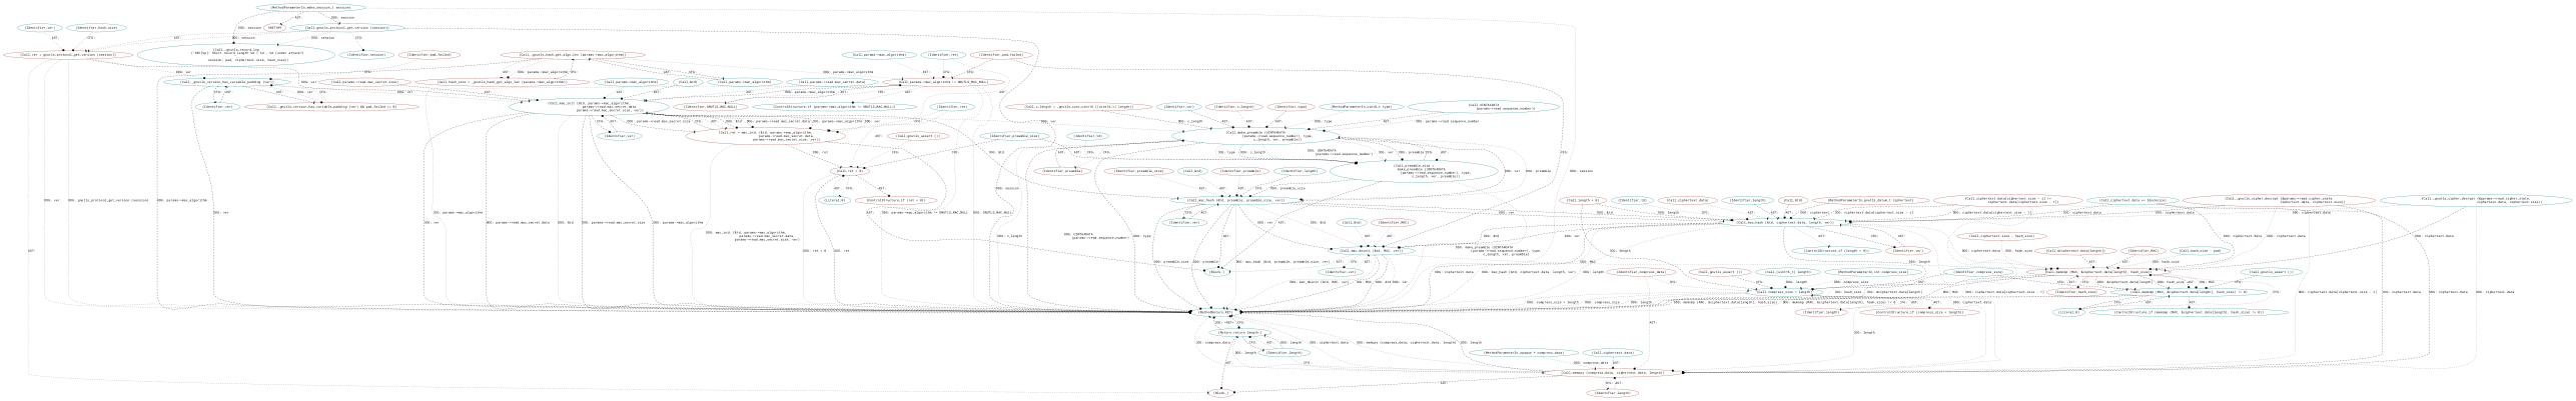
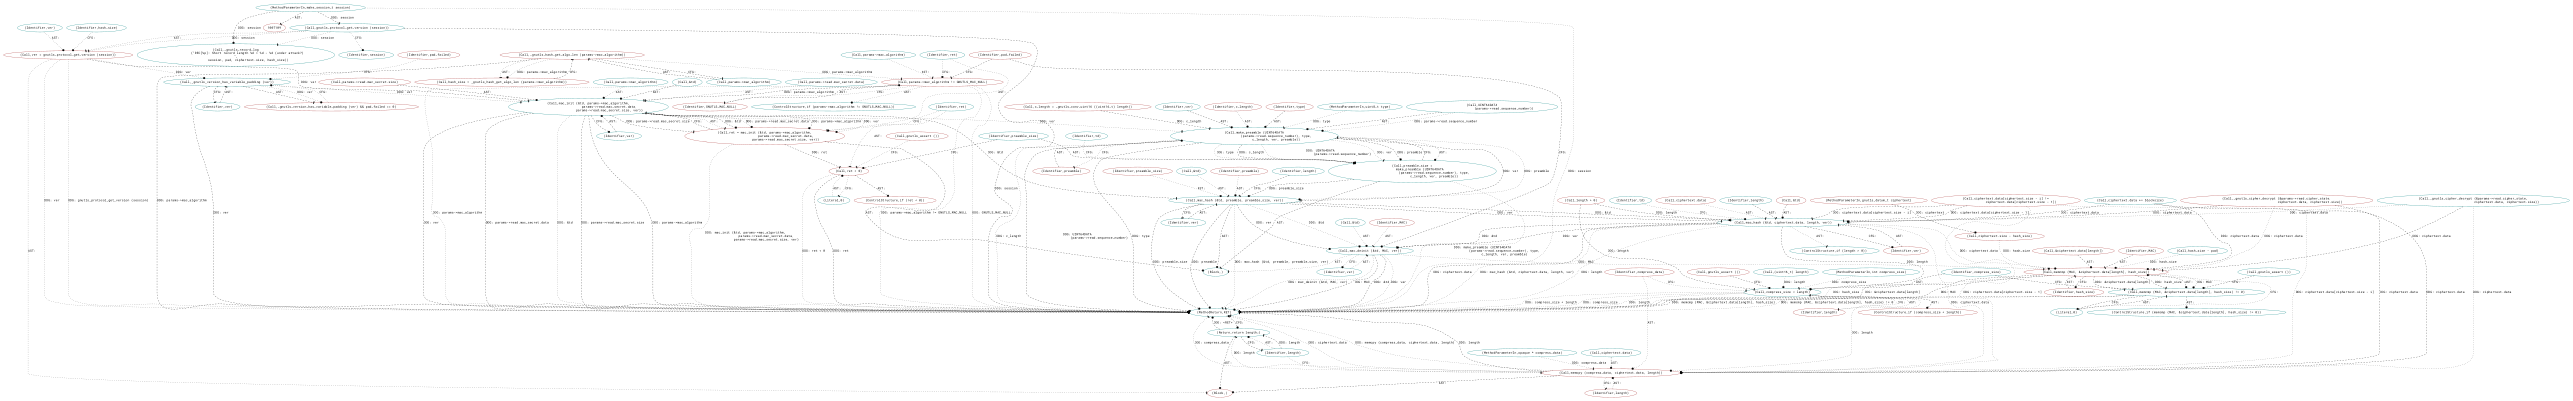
  digraph {
    fontname="Roboto Mono"
    node [color=teal fontname="Roboto Mono"]
    edge [arrowhead=tee fontname="Roboto Mono" style=dashed]
    n1 [label="(Call,mac_init (&td, params->mac_algorithm,\n                      params->read.mac_secret.data,\n                      params->read.mac_secret.size, ver))"]
    n2 [color=brown label="(Call,ret = mac_init (&td, params->mac_algorithm,\n                      params->read.mac_secret.data,\n                      params->read.mac_secret.size, ver))"]
    n3 [label="(Call,make_preamble (UINT64DATA\n                       (params->read.sequence_number), type,\n                       c_length, ver, preamble))"]
    n4 [label="(Call,mac_hash (&td, preamble, preamble_size, ver))"]
    n5 [label="(MethodReturn,RET)"]
    n6 [label="(Identifier,ver)"]
    n7 [color=brown label="(Call,ret < 0)"]
    n8 [label="(Block,)"]
    n9 [label="(Call,preamble_size =\n        make_preamble (UINT64DATA\n                       (params->read.sequence_number), type,\n                       c_length, ver, preamble))"]
    n10 [color=brown label="(Identifier,preamble)"]
    n11 [label="(Call,mac_hash (&td, ciphertext.data, length, ver))"]
    n12 [label="(Call,mac_deinit (&td, MAC, ver))"]
    n13 [label="(Identifier,ver)"]
    n14 [label="(Return,return length;)"]
    n15 [color=brown label="(Call,params->mac_algorithm != GNUTLS_MAC_NULL)"]
    n16 [label="(ControlStructure,if (params->mac_algorithm != GNUTLS_MAC_NULL))"]
    n17 [color=brown label="(Identifier,GNUTLS_MAC_NULL)"]
    n18 [color=brown label="(Call,_gnutls_hash_get_algo_len (params->mac_algorithm))"]
    n19 [color=brown label="(Call,hash_size = _gnutls_hash_get_algo_len (params->mac_algorithm))"]
    n20 [label="(Call,params->mac_algorithm)"]
    n21 [label="(Call,_gnutls_version_has_variable_padding (ver))"]
    n22 [color=brown label="(Call,_gnutls_version_has_variable_padding (ver) && pad_failed == 0)"]
    n23 [label="(Identifier,ver)"]
    n24 [color=brown label="(Call,ver = gnutls_protocol_get_version (session))"]
    n25 [color=brown label="(Block,)"]
    n26 [label="(Call,gnutls_protocol_get_version (session))"]
    n27 [label="(Identifier,session)"]
    n28 [label="(Call,_gnutls_record_log\n            (\"REC[%p]: Short record length %d > %d - %d (under attack?)\n\",\n             session, pad, ciphertext.size, hash_size))"]
    n29 [label="(MethodParameterIn,make_session_t session)"]
    n30 [color=brown label=1007109]
    n31 [color=brown label="(ControlStructure,if (ret < 0))"]
    n32 [label="(Literal,0)"]
    n33 [color=brown label="(Call,memcmp (MAC, &ciphertext.data[length], hash_size))"]
    n34 [label="(Call,compress_size < length)"]
    n35 [color=brown label="(Call,memcpy (compress_data, ciphertext.data, length))"]
    n36 [label="(ControlStructure,if (length > 0))"]
    n37 [color=brown label="(Identifier,ver)"]
    n38 [label="(Identifier,ver)"]
    n39 [label="(Call,memcmp (MAC, &ciphertext.data[length], hash_size) != 0)"]
    n40 [color=brown label="(Identifier,hash_size)"]
    n41 [color=brown label="(ControlStructure,if (compress_size < length))"]
    n42 [color=brown label="(Identifier,length)"]
    n43 [color=brown label="(Identifier,length)"]
    n44 [label="(ControlStructure,if (memcmp (MAC, &ciphertext.data[length], hash_size) != 0))"]
    n45 [label="(Literal,0)"]
    n46 [label="(Identifier,length)"]
    n47 [label="(Call,gnutls_assert ())"]
    n48 [label="(Identifier,hash_size)"]
    n49 [label="(Call,params->mac_algorithm)"]
    n50 [label="(Identifier,ret)"]
    n51 [color=brown label="(Identifier,compress_data)"]
    n52 [label="(Identifier,ret)"]
    n53 [color=brown label="(Identifier,preamble)"]
    n54 [color=brown label="(Call,ciphertext.size - hash_size)"]
    n55 [label="(Identifier,ver)"]
    n56 [label="(MethodParameterIn,uint8_t type)"]
    n57 [label="(Identifier,length)"]
    n58 [color=brown label="(Call,ciphertext.data[ciphertext.size - i] !=\n                ciphertext.data[ciphertext.size - 1])"]
    n59 [color=brown label="(Call,&ciphertext.data[length])"]
    n60 [label="(Identifier,td)"]
    n61 [color=brown label="(Identifier,MAC)"]
    n62 [color=brown label="(Call,gnutls_assert ())"]
    n63 [color=brown label="(Call,c_length = _gnutls_conv_uint16 ((uint16_t) length))"]
    n64 [label="(Call,hash_size - pad)"]
    n65 [label="(Identifier,td)"]
    n66 [color=brown label="(Identifier,pad_failed)"]
    n67 [color=brown label="(Call,ciphertext.data)"]
    n68 [color=brown label="(Identifier,MAC)"]
    n69 [label="(Call,params->read.mac_secret.data)"]
    n70 [color=brown label="(Identifier,preamble_size)"]
    n71 [color=brown label="(Call,gnutls_assert ())"]
    n72 [color=brown label="(Identifier,pad_failed)"]
    n73 [label="(MethodParameterIn,opaque * compress_data)"]
    n74 [label="(Call,ciphertext.data)"]
    n75 [label="(Identifier,ver)"]
    n76 [label="(Call,(uint16_t) length)"]
    n77 [color=brown label="(Identifier,c_length)"]
    n78 [color=brown label="(Call,params->read.mac_secret.size)"]
    n79 [color=brown label="(Call,_gnutls_cipher_decrypt (&params->read.cipher_state,\n                                   ciphertext.data, ciphertext.size))"]
    n80 [label="(Call,params->mac_algorithm)"]
    n81 [label="(Identifier,length)"]
    n82 [label="(Call,&td)"]
    n83 [label="(Call,UINT64DATA\n                       (params->read.sequence_number))"]
    n84 [label="(Identifier,preamble_size)"]
    n85 [label="(Call,&td)"]
    n86 [color=brown label="(MethodParameterIn,gnutls_datum_t ciphertext)"]
    n87 [color=brown label="(Identifier,type)"]
    n88 [label="(Identifier,compress_size)"]
    n89 [label="(Call,_gnutls_cipher_decrypt (&params->read.cipher_state,\n                                   ciphertext.data, ciphertext.size))"]
    n90 [label="(MethodParameterIn,int compress_size)"]
    n91 [color=brown label="(Call,&td)"]
    n92 [color=brown label="(Call,length > 0)"]
    n93 [label="(Call,&td)"]
    n94 [label="(Call,ciphertext.data += blocksize)"]
    n1 -> n2 [label="AST: " style=dotted]
    n1 -> n2 [arrowhead=dot label="DDG: &td"]
    n1 -> n2 [arrowhead=dot label="DDG: params->read.mac_secret.data" style=dotted]
    n1 -> n2 [arrowhead=dot label="DDG: params->mac_algorithm"]
    n1 -> n2 [arrowhead=dot label="DDG: ver" style=dotted]
    n1 -> n2 [label="DDG: params->read.mac_secret.size"]
    n1 -> n3 [label="DDG: ver" style=dotted]
    n1 -> n4 [label="DDG: &td"]
    n1 -> n5 [label="DDG: params->read.mac_secret.size"]
    n1 -> n5 [arrowhead=dot label="DDG: params->mac_algorithm"]
    n1 -> n5 [label="DDG: ver"]
    n1 -> n5 [label="DDG: params->read.mac_secret.data"]
    n1 -> n5 [arrowhead=dot label="DDG: &td" style=dotted]
    n1 -> n6 [arrowhead=dot label="CFG: "]
    n2 -> n1 [label="CFG: "]
    n2 -> n5 [arrowhead=dot label="DDG: mac_init (&td, params->mac_algorithm,\n                      params->read.mac_secret.data,\n                      params->read.mac_secret.size, ver)" style=dotted]
    n2 -> n7 [label="DDG: ret"]
    n2 -> n8 [arrowhead=dot label="AST: "]
    n3 -> n4 [arrowhead=dot label="DDG: preamble" style=dotted]
    n3 -> n4 [label="DDG: ver"]
    n3 -> n5 [label="DDG: c_length" style=dotted]
    n3 -> n5 [arrowhead=dot label="DDG: UINT64DATA\n                       (params->read.sequence_number)"]
    n3 -> n5 [arrowhead=dot label="DDG: type"]
    n3 -> n9 [arrowhead=dot label="AST: " style=dotted]
    n3 -> n9 [label="DDG: type" style=dotted]
    n3 -> n9 [arrowhead=dot label="DDG: c_length"]
    n3 -> n9 [label="DDG: UINT64DATA\n                       (params->read.sequence_number)" style=dotted]
    n3 -> n9 [label="DDG: ver" style=dotted]
    n3 -> n9 [arrowhead=dot label="DDG: preamble"]
    n3 -> n10 [label="CFG: " style=dotted]
    n4 -> n5 [arrowhead=dot label="DDG: preamble_size"]
    n4 -> n5 [arrowhead=dot label="DDG: preamble"]
    n4 -> n5 [label="DDG: mac_hash (&td, preamble, preamble_size, ver)" style=dotted]
    n4 -> n8 [arrowhead=dot label="AST: "]
    n4 -> n11 [label="DDG: &td"]
    n4 -> n11 [label="DDG: ver"]
    n4 -> n12 [arrowhead=dot label="DDG: &td" style=dotted]
    n4 -> n12 [arrowhead=dot label="DDG: ver"]
    n4 -> n13 [label="CFG: "]
    n5 -> n14 [arrowhead=dot label="CFG: "]
    n6 -> n1 [arrowhead=dot label="AST: "]
    n7 -> n5 [label="DDG: ret"]
    n7 -> n5 [arrowhead=dot label="DDG: ret < 0" style=dotted]
    n7 -> n31 [arrowhead=dot label="AST: "]
    n7 -> n32 [label="CFG: " style=dotted]
    n9 -> n3 [label="CFG: "]
    n9 -> n4 [arrowhead=dot label="DDG: preamble_size"]
    n9 -> n5 [label="DDG: make_preamble (UINT64DATA\n                       (params->read.sequence_number), type,\n                       c_length, ver, preamble)" style=dotted]
    n9 -> n8 [label="AST: "]
    n10 -> n3 [arrowhead=dot label="AST: "]
    n11 -> n5 [label="DDG: ciphertext.data"]
    n11 -> n5 [label="DDG: mac_hash (&td, ciphertext.data, length, ver)" style=dotted]
    n11 -> n5 [label="DDG: length" style=dotted]
    n11 -> n12 [arrowhead=dot label="DDG: &td"]
    n11 -> n12 [label="DDG: ver"]
    n11 -> n33 [arrowhead=dot label="DDG: ciphertext.data" style=dotted]
    n11 -> n34 [arrowhead=dot label="DDG: length"]
    n11 -> n35 [arrowhead=dot label="DDG: ciphertext.data" style=dotted]
    n11 -> n36 [label="AST: " style=dotted]
    n11 -> n37 [arrowhead=dot label="CFG: "]
    n12 -> n5 [arrowhead=dot label="DDG: &td"]
    n12 -> n5 [label="DDG: ver" style=dotted]
    n12 -> n5 [label="DDG: mac_deinit (&td, MAC, ver)" style=dotted]
    n12 -> n5 [arrowhead=dot label="DDG: MAC"]
    n12 -> n8 [label="AST: " style=dotted]
    n12 -> n33 [label="DDG: MAC" style=dotted]
    n12 -> n38 [arrowhead=dot label="CFG: " style=dotted]
    n13 -> n4 [label="AST: "]
    n14 -> n5 [arrowhead=dot label="DDG: <RET>"]
    n14 -> n25 [arrowhead=dot label="AST: "]
    n14 -> n46 [label="CFG: "]
    n15 -> n1 [label="DDG: params->mac_algorithm"]
    n15 -> n5 [arrowhead=dot label="DDG: GNUTLS_MAC_NULL" style=dotted]
    n15 -> n5 [arrowhead=dot label="DDG: params->mac_algorithm" style=dotted]
    n15 -> n5 [arrowhead=dot label="DDG: params->mac_algorithm != GNUTLS_MAC_NULL" style=dotted]
    n15 -> n16 [arrowhead=dot label="AST: " style=dotted]
    n15 -> n17 [label="CFG: " style=dotted]
    n17 -> n15 [arrowhead=dot label="AST: "]
    n18 -> n5 [arrowhead=dot label="DDG: params->mac_algorithm"]
    n18 -> n15 [label="DDG: params->mac_algorithm" style=dotted]
    n18 -> n19 [label="AST: " style=dotted]
    n18 -> n19 [arrowhead=dot label="DDG: params->mac_algorithm" style=dotted]
    n18 -> n20 [label="CFG: "]
    n19 -> n18 [label="CFG: "]
    n20 -> n18 [label="AST: "]
    n21 -> n1 [label="DDG: ver" style=dotted]
    n21 -> n5 [label="DDG: ver"]
    n21 -> n22 [label="AST: "]
    n21 -> n22 [arrowhead=dot label="DDG: ver" style=dotted]
    n21 -> n23 [label="CFG: "]
    n22 -> n21 [arrowhead=dot label="CFG: " style=dotted]
    n23 -> n21 [label="AST: "]
    n24 -> n1 [label="DDG: ver"]
    n24 -> n5 [arrowhead=dot label="DDG: ver" style=dotted]
    n24 -> n5 [arrowhead=dot label="DDG: gnutls_protocol_get_version (session)" style=dotted]
    n24 -> n21 [arrowhead=dot label="DDG: ver" style=dotted]
    n24 -> n25 [label="AST: " style=dotted]
    n26 -> n5 [label="DDG: session"]
    n26 -> n24 [label="AST: " style=dotted]
    n26 -> n24 [label="DDG: session" style=dotted]
    n26 -> n27 [arrowhead=dot label="CFG: " style=dotted]
    n26 -> n28 [label="DDG: session" style=dotted]
    n29 -> n5 [arrowhead=dot label="DDG: session" style=dotted]
    n29 -> n26 [label="DDG: session"]
    n29 -> n28 [arrowhead=dot label="DDG: session"]
    n29 -> n30 [label="AST: "]
    n32 -> n7 [arrowhead=dot label="AST: " style=dotted]
    n33 -> n5 [arrowhead=dot label="DDG: MAC"]
    n33 -> n5 [arrowhead=dot label="DDG: hash_size" style=dotted]
    n33 -> n5 [arrowhead=dot label="DDG: &ciphertext.data[length]"]
    n33 -> n39 [arrowhead=dot label="AST: "]
    n33 -> n39 [arrowhead=dot label="DDG: MAC" style=dotted]
    n33 -> n39 [label="DDG: &ciphertext.data[length]"]
    n33 -> n39 [label="DDG: hash_size"]
    n33 -> n40 [arrowhead=dot label="CFG: "]
    n34 -> n5 [arrowhead=dot label="DDG: compress_size" style=dotted]
    n34 -> n5 [arrowhead=dot label="DDG: length" style=dotted]
    n34 -> n5 [label="DDG: compress_size < length" style=dotted]
    n34 -> n35 [arrowhead=dot label="DDG: length" style=dotted]
    n34 -> n41 [arrowhead=dot label="AST: "]
    n34 -> n42 [label="CFG: " style=dotted]
    n35 -> n5 [label="DDG: length"]
    n35 -> n5 [label="DDG: compress_data" style=dotted]
    n35 -> n5 [arrowhead=dot label="DDG: ciphertext.data" style=dotted]
    n35 -> n5 [label="DDG: memcpy (compress_data, ciphertext.data, length)" style=dotted]
    n35 -> n14 [label="DDG: length" style=dotted]
    n35 -> n25 [arrowhead=dot label="AST: "]
    n35 -> n43 [label="CFG: " style=dotted]
    n37 -> n11 [label="AST: "]
    n38 -> n12 [label="AST: " style=dotted]
    n39 -> n5 [label="DDG: memcmp (MAC, &ciphertext.data[length], hash_size) != 0" style=dotted]
    n39 -> n5 [label="DDG: memcmp (MAC, &ciphertext.data[length], hash_size)"]
    n39 -> n44 [arrowhead=dot label="AST: "]
    n39 -> n45 [arrowhead=dot label="CFG: "]
    n40 -> n33 [label="AST: "]
    n42 -> n34 [label="AST: " style=dotted]
    n43 -> n35 [arrowhead=dot label="AST: " style=dotted]
    n45 -> n33 [arrowhead=dot label="CFG: " style=dotted]
    n45 -> n39 [label="AST: "]
    n46 -> n14 [arrowhead=dot label="AST: " style=dotted]
    n46 -> n14 [label="DDG: length"]
    n46 -> n35 [label="CFG: " style=dotted]
    n47 -> n39 [arrowhead=dot label="CFG: "]
    n48 -> n24 [arrowhead=dot label="CFG: " style=dotted]
    n49 -> n15 [label="AST: " style=dotted]
    n50 -> n2 [label="AST: " style=dotted]
    n50 -> n15 [arrowhead=dot label="CFG: " style=dotted]
    n51 -> n34 [label="CFG: " style=dotted]
    n51 -> n35 [arrowhead=dot label="AST: " style=dotted]
    n52 -> n2 [arrowhead=dot label="CFG: " style=dotted]
    n52 -> n7 [label="AST: " style=dotted]
    n53 -> n4 [arrowhead=dot label="AST: " style=dotted]
    n54 -> n33 [arrowhead=dot label="DDG: hash_size" style=dotted]
    n55 -> n24 [arrowhead=dot label="AST: " style=dotted]
    n56 -> n3 [label="DDG: type" style=dotted]
    n57 -> n4 [label="CFG: "]
    n58 -> n11 [label="DDG: ciphertext.data[ciphertext.size - i]"]
    n58 -> n11 [label="DDG: ciphertext.data[ciphertext.size - 1]"]
    n58 -> n35 [label="DDG: ciphertext.data[ciphertext.size - i]" style=dotted]
    n58 -> n35 [label="DDG: ciphertext.data[ciphertext.size - 1]" style=dotted]
    n59 -> n33 [arrowhead=dot label="AST: "]
    n60 -> n11 [arrowhead=dot label="CFG: " style=dotted]
    n61 -> n33 [label="AST: "]
    n62 -> n7 [label="CFG: " style=dotted]
    n63 -> n3 [label="DDG: c_length"]
    n64 -> n33 [arrowhead=dot label="DDG: hash_size" style=dotted]
    n65 -> n9 [arrowhead=dot label="CFG: " style=dotted]
    n66 -> n21 [arrowhead=dot label="CFG: " style=dotted]
    n67 -> n11 [label="AST: " style=dotted]
    n68 -> n12 [label="AST: " style=dotted]
    n69 -> n1 [label="AST: " style=dotted]
    n70 -> n4 [arrowhead=dot label="AST: " style=dotted]
    n71 -> n34 [arrowhead=dot label="CFG: "]
    n72 -> n12 [arrowhead=dot label="CFG: "]
    n72 -> n15 [label="CFG: "]
    n73 -> n35 [label="DDG: compress_data" style=dotted]
    n74 -> n35 [arrowhead=dot label="AST: "]
    n75 -> n3 [arrowhead=dot label="AST: "]
    n76 -> n34 [arrowhead=dot label="DDG: length" style=dotted]
    n77 -> n3 [arrowhead=dot label="AST: " style=dotted]
    n78 -> n1 [arrowhead=dot label="AST: "]
    n79 -> n11 [label="DDG: ciphertext.data"]
    n79 -> n33 [label="DDG: ciphertext.data" style=dotted]
    n79 -> n35 [label="DDG: ciphertext.data"]
    n80 -> n1 [arrowhead=dot label="AST: " style=dotted]
    n81 -> n11 [label="AST: "]
    n82 -> n1 [arrowhead=dot label="AST: "]
    n83 -> n3 [arrowhead=dot label="AST: "]
    n83 -> n3 [arrowhead=dot label="DDG: params->read.sequence_number" style=dotted]
    n84 -> n7 [arrowhead=dot label="CFG: "]
    n84 -> n9 [label="AST: "]
    n85 -> n4 [label="AST: " style=dotted]
-   n86 -> n11 [arrowhead=dot label="DDG: ciphertext"]
+   n86 -> n54 [arrowhead=dot label="DDG: ciphertext"]
    n87 -> n3 [arrowhead=dot label="AST: "]
    n88 -> n34 [label="AST: "]
    n88 -> n39 [label="CFG: "]
    n89 -> n11 [arrowhead=dot label="DDG: ciphertext.data" style=dotted]
    n89 -> n33 [label="DDG: ciphertext.data"]
    n89 -> n35 [label="DDG: ciphertext.data" style=dotted]
    n90 -> n34 [label="DDG: compress_size" style=dotted]
    n91 -> n11 [arrowhead=dot label="AST: "]
    n92 -> n11 [arrowhead=dot label="DDG: length"]
    n92 -> n34 [label="DDG: length"]
    n93 -> n12 [arrowhead=dot label="AST: " style=dotted]
    n94 -> n11 [label="DDG: ciphertext.data"]
    n94 -> n33 [arrowhead=dot label="DDG: ciphertext.data"]
    n94 -> n35 [arrowhead=dot label="DDG: ciphertext.data"]
  }
